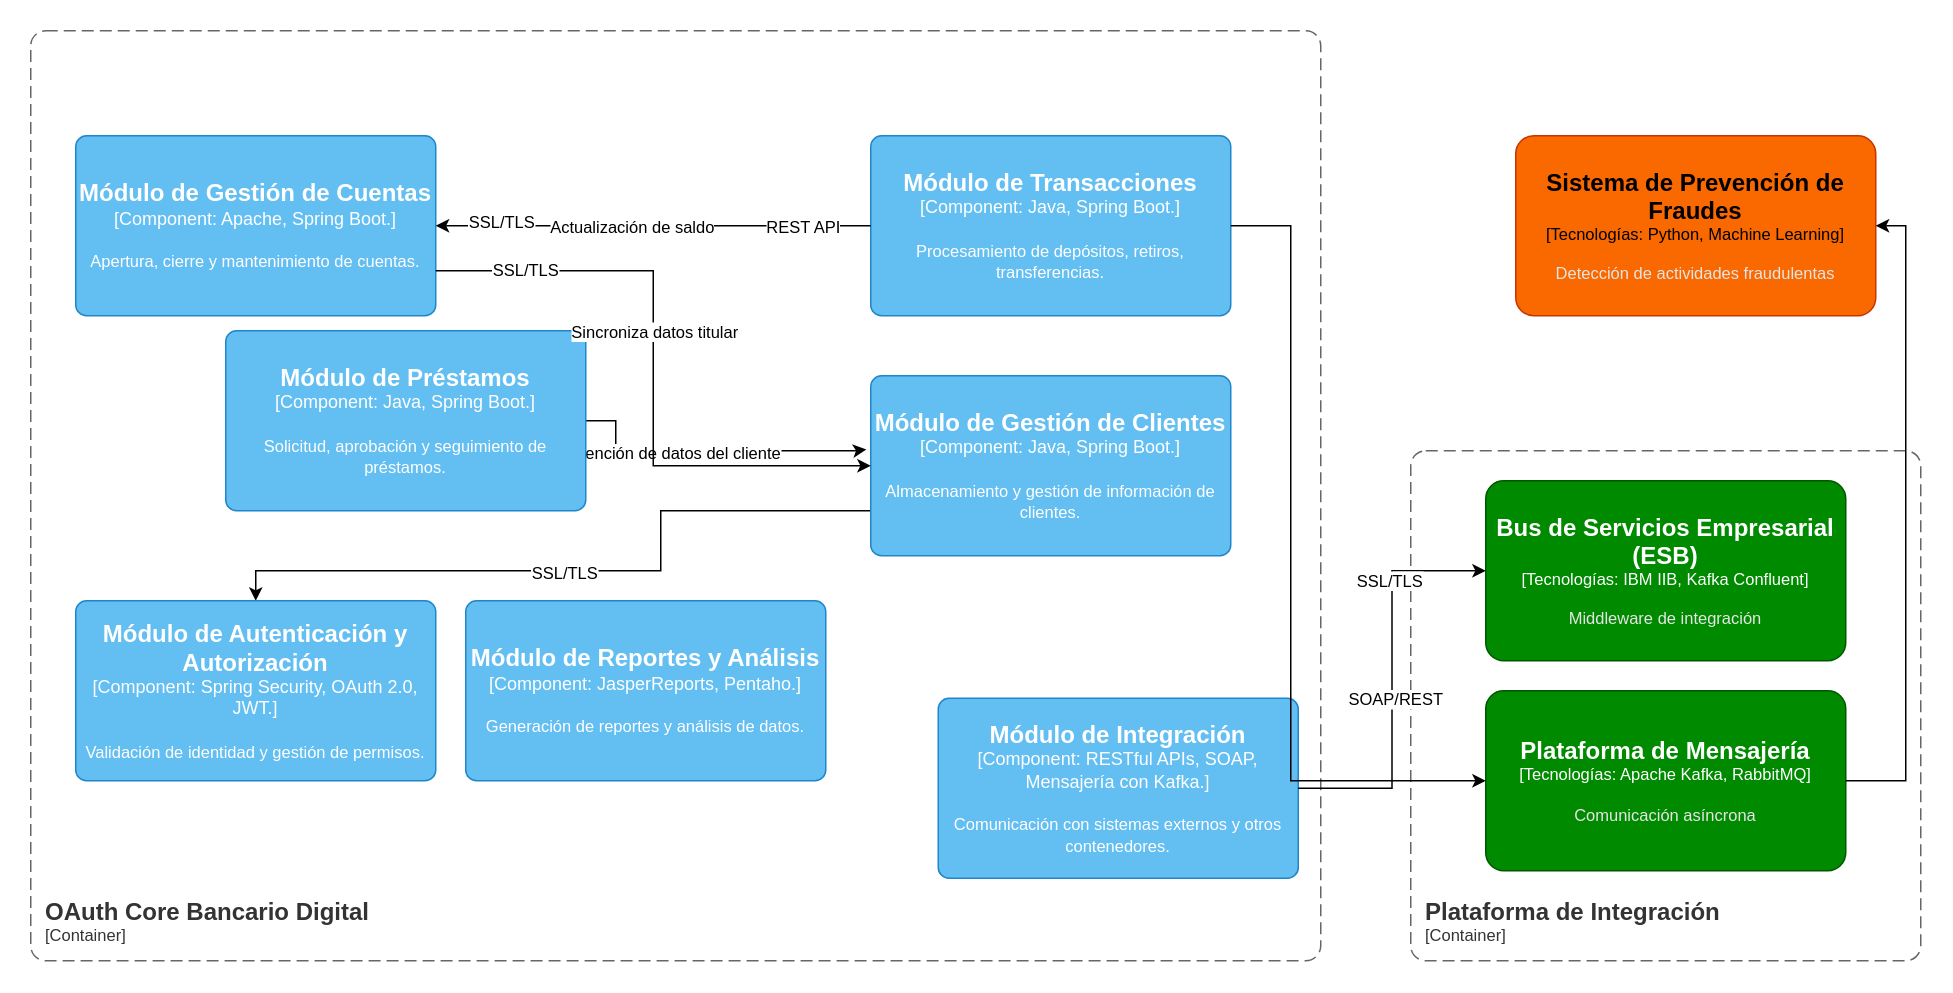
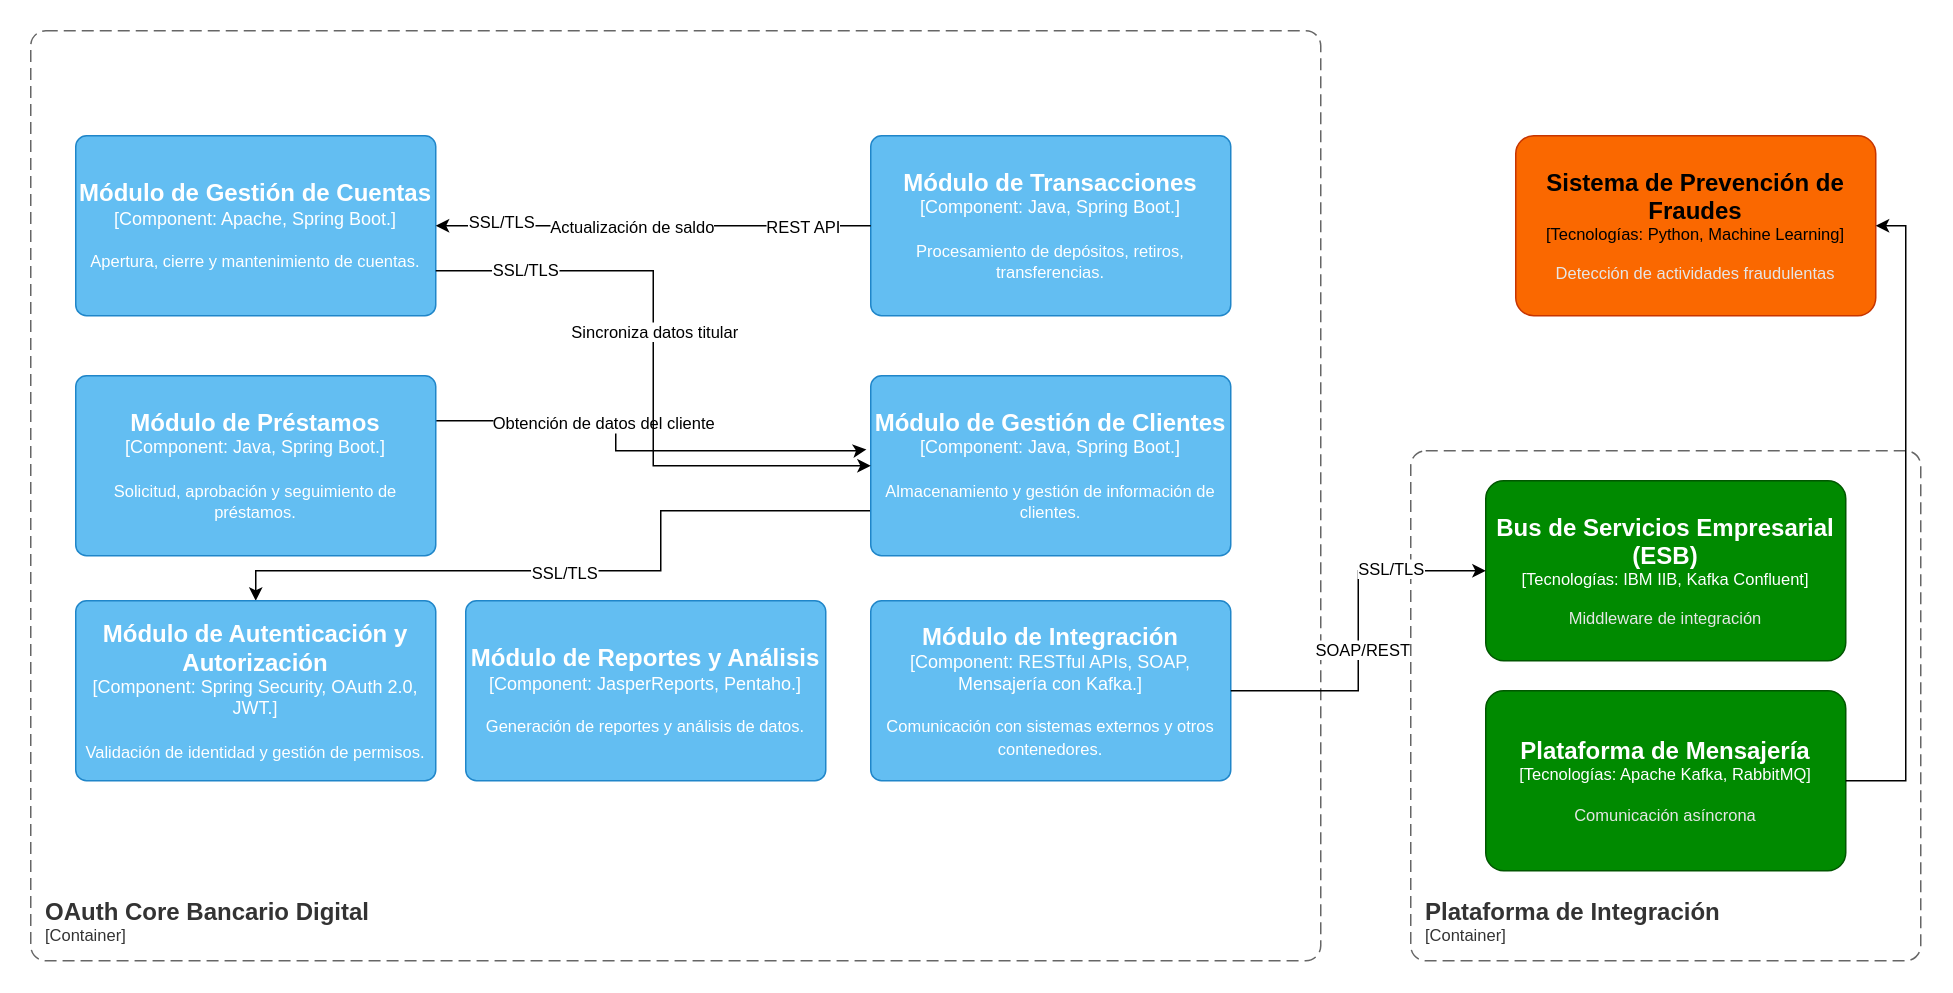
  <mxCell id="0" />
  <mxCell id="1" parent="0" />
  <mxCell id="2" value="&lt;font style=&quot;font-size: 16px&quot;&gt;&lt;b&gt;&lt;div style=&quot;text-align: left&quot;&gt;OAuth Core Bancario Digital&lt;/div&gt;&lt;/b&gt;&lt;/font&gt;&lt;div style=&quot;text-align: left&quot;&gt;[Container]&lt;/div&gt;" style="rounded=1;fontSize=11;whiteSpace=wrap;html=1;dashed=1;arcSize=20;fillColor=none;strokeColor=#666666;fontColor=#333333;labelBackgroundColor=none;align=left;verticalAlign=bottom;labelBorderColor=none;spacingTop=0;spacing=10;dashPattern=8 4;metaEdit=1;rotatable=0;perimeter=rectanglePerimeter;noLabel=0;labelPadding=0;allowArrows=0;connectable=0;expand=0;recursiveResize=0;editable=1;pointerEvents=0;absoluteArcSize=1;points=[[0.25,0,0],[0.5,0,0],[0.75,0,0],[1,0.25,0],[1,0.5,0],[1,0.75,0],[0.75,1,0],[0.5,1,0],[0.25,1,0],[0,0.75,0],[0,0.5,0],[0,0.25,0]];" vertex="1" parent="1"><mxGeometry x="20" y="20" width="860" height="620" as="geometry" /></mxCell>
  <mxCell id="3" value="&lt;font style=&quot;font-size: 16px&quot;&gt;&lt;b&gt;Módulo de Gestión de Cuentas&lt;/b&gt;&lt;/font&gt;&lt;div&gt;[Component: Apache, Spring Boot.]&lt;/div&gt;&lt;br&gt;&lt;div&gt;&lt;font style=&quot;font-size: 11px&quot;&gt;Apertura, cierre y mantenimiento de cuentas.&lt;/font&gt;&lt;/div&gt;" style="rounded=1;whiteSpace=wrap;html=1;labelBackgroundColor=none;fillColor=#63BEF2;fontColor=#ffffff;align=center;arcSize=6;strokeColor=#2086C9;metaEdit=1;resizable=0;points=[[0.25,0,0],[0.5,0,0],[0.75,0,0],[1,0.25,0],[1,0.5,0],[1,0.75,0],[0.75,1,0],[0.5,1,0],[0.25,1,0],[0,0.75,0],[0,0.5,0],[0,0.25,0]];" vertex="1" parent="1"><mxGeometry x="50" y="90" width="240" height="120" as="geometry" /></mxCell>
  <mxCell id="4" value="&lt;font style=&quot;font-size: 16px&quot;&gt;&lt;b&gt;Módulo de Transacciones&lt;/b&gt;&lt;/font&gt;&lt;div&gt;[Component: Java, Spring Boot.]&lt;/div&gt;&lt;br&gt;&lt;div&gt;&lt;font style=&quot;font-size: 11px&quot;&gt;Procesamiento de depósitos, retiros, transferencias.&lt;/font&gt;&lt;/div&gt;" style="rounded=1;whiteSpace=wrap;html=1;labelBackgroundColor=none;fillColor=#63BEF2;fontColor=#ffffff;align=center;arcSize=6;strokeColor=#2086C9;metaEdit=1;resizable=0;points=[[0.25,0,0],[0.5,0,0],[0.75,0,0],[1,0.25,0],[1,0.5,0],[1,0.75,0],[0.75,1,0],[0.5,1,0],[0.25,1,0],[0,0.75,0],[0,0.5,0],[0,0.25,0]];" vertex="1" parent="1"><mxGeometry x="580" y="90" width="240" height="120" as="geometry" /></mxCell>
  <mxCell id="5" style="edgeStyle=orthogonalEdgeStyle;rounded=0;orthogonalLoop=1;jettySize=auto;html=1;entryX=-0.012;entryY=0.41;entryDx=0;entryDy=0;entryPerimeter=0;" edge="1" parent="1" source="7" target="10"><mxGeometry relative="1" as="geometry"><mxPoint x="570" y="290" as="targetPoint" /><Array as="points"><mxPoint x="410" y="280" /><mxPoint x="410" y="300" /><mxPoint x="570" y="300" /></Array></mxGeometry></mxCell>
  <mxCell id="6" value="Obtención de datos del cliente" style="edgeLabel;html=1;align=center;verticalAlign=middle;resizable=0;points=[];" vertex="1" connectable="0" parent="5"><mxGeometry x="-0.277" y="-1" relative="1" as="geometry"><mxPoint as="offset" /></mxGeometry></mxCell>
- <mxCell id="7" value="&lt;font style=&quot;font-size: 16px&quot;&gt;&lt;b&gt;Módulo de Préstamos&lt;/b&gt;&lt;/font&gt;&lt;div&gt;[Component: Java, Spring Boot.]&lt;/div&gt;&lt;br&gt;&lt;div&gt;&lt;font style=&quot;font-size: 11px&quot;&gt;Solicitud, aprobación y seguimiento de préstamos.&lt;/font&gt;&lt;/div&gt;" style="rounded=1;whiteSpace=wrap;html=1;labelBackgroundColor=none;fillColor=#63BEF2;fontColor=#ffffff;align=center;arcSize=6;strokeColor=#2086C9;metaEdit=1;resizable=0;points=[[0.25,0,0],[0.5,0,0],[0.75,0,0],[1,0.25,0],[1,0.5,0],[1,0.75,0],[0.75,1,0],[0.5,1,0],[0.25,1,0],[0,0.75,0],[0,0.5,0],[0,0.25,0]];" vertex="1" parent="1"><mxGeometry x="150" y="220" width="240" height="120" as="geometry" /></mxCell>
+ <mxCell id="7" value="&lt;font style=&quot;font-size: 16px&quot;&gt;&lt;b&gt;Módulo de Préstamos&lt;/b&gt;&lt;/font&gt;&lt;div&gt;[Component: Java, Spring Boot.]&lt;/div&gt;&lt;br&gt;&lt;div&gt;&lt;font style=&quot;font-size: 11px&quot;&gt;Solicitud, aprobación y seguimiento de préstamos.&lt;/font&gt;&lt;/div&gt;" style="rounded=1;whiteSpace=wrap;html=1;labelBackgroundColor=none;fillColor=#63BEF2;fontColor=#ffffff;align=center;arcSize=6;strokeColor=#2086C9;metaEdit=1;resizable=0;points=[[0.25,0,0],[0.5,0,0],[0.75,0,0],[1,0.25,0],[1,0.5,0],[1,0.75,0],[0.75,1,0],[0.5,1,0],[0.25,1,0],[0,0.75,0],[0,0.5,0],[0,0.25,0]];" vertex="1" parent="1"><mxGeometry x="50" y="250" width="240" height="120" as="geometry" /></mxCell>
  <mxCell id="8" style="edgeStyle=orthogonalEdgeStyle;rounded=0;orthogonalLoop=1;jettySize=auto;html=1;exitX=0;exitY=0.75;exitDx=0;exitDy=0;exitPerimeter=0;" edge="1" parent="1" source="10" target="11"><mxGeometry relative="1" as="geometry"><Array as="points"><mxPoint x="440" y="340" /><mxPoint x="440" y="380" /><mxPoint x="170" y="380" /></Array></mxGeometry></mxCell>
  <mxCell id="9" value="SSL/TLS" style="edgeLabel;html=1;align=center;verticalAlign=middle;resizable=0;points=[];" vertex="1" connectable="0" parent="8"><mxGeometry x="0.041" y="1" relative="1" as="geometry"><mxPoint as="offset" /></mxGeometry></mxCell>
  <mxCell id="10" value="&lt;font style=&quot;font-size: 16px&quot;&gt;&lt;b&gt;Módulo de Gestión de Clientes&lt;/b&gt;&lt;/font&gt;&lt;div&gt;[Component: Java, Spring Boot.]&lt;/div&gt;&lt;br&gt;&lt;div&gt;&lt;font style=&quot;font-size: 11px&quot;&gt;Almacenamiento y gestión de información de clientes.&lt;/font&gt;&lt;/div&gt;" style="rounded=1;whiteSpace=wrap;html=1;labelBackgroundColor=none;fillColor=#63BEF2;fontColor=#ffffff;align=center;arcSize=6;strokeColor=#2086C9;metaEdit=1;resizable=0;points=[[0.25,0,0],[0.5,0,0],[0.75,0,0],[1,0.25,0],[1,0.5,0],[1,0.75,0],[0.75,1,0],[0.5,1,0],[0.25,1,0],[0,0.75,0],[0,0.5,0],[0,0.25,0]];" vertex="1" parent="1"><mxGeometry x="580" y="250" width="240" height="120" as="geometry" /></mxCell>
  <mxCell id="11" value="&lt;font style=&quot;font-size: 16px&quot;&gt;&lt;b&gt;Módulo de Autenticación y Autorización&lt;/b&gt;&lt;/font&gt;&lt;div&gt;[Component:  Spring Security, OAuth 2.0, JWT.]&lt;/div&gt;&lt;br&gt;&lt;div&gt;&lt;font style=&quot;font-size: 11px&quot;&gt;Validación de identidad y gestión de permisos.&lt;/font&gt;&lt;/div&gt;" style="rounded=1;whiteSpace=wrap;html=1;labelBackgroundColor=none;fillColor=#63BEF2;fontColor=#ffffff;align=center;arcSize=6;strokeColor=#2086C9;metaEdit=1;resizable=0;points=[[0.25,0,0],[0.5,0,0],[0.75,0,0],[1,0.25,0],[1,0.5,0],[1,0.75,0],[0.75,1,0],[0.5,1,0],[0.25,1,0],[0,0.75,0],[0,0.5,0],[0,0.25,0]];" vertex="1" parent="1"><mxGeometry x="50" y="400" width="240" height="120" as="geometry" /></mxCell>
  <mxCell id="12" style="edgeStyle=orthogonalEdgeStyle;rounded=0;orthogonalLoop=1;jettySize=auto;html=1;entryX=1;entryY=0.5;entryDx=0;entryDy=0;entryPerimeter=0;" edge="1" parent="1" source="4" target="3"><mxGeometry relative="1" as="geometry" /></mxCell>
  <mxCell id="13" value="Actualización de saldo" style="edgeLabel;html=1;align=center;verticalAlign=middle;resizable=0;points=[];" vertex="1" connectable="0" parent="12"><mxGeometry x="0.1" relative="1" as="geometry"><mxPoint as="offset" /></mxGeometry></mxCell>
  <mxCell id="14" value="REST API" style="edgeLabel;html=1;align=center;verticalAlign=middle;resizable=0;points=[];" vertex="1" connectable="0" parent="12"><mxGeometry x="-0.683" relative="1" as="geometry"><mxPoint as="offset" /></mxGeometry></mxCell>
  <mxCell id="15" value="SSL/TLS" style="edgeLabel;html=1;align=center;verticalAlign=middle;resizable=0;points=[];" vertex="1" connectable="0" parent="12"><mxGeometry x="0.703" y="-3" relative="1" as="geometry"><mxPoint as="offset" /></mxGeometry></mxCell>
  <mxCell id="16" value="&lt;font style=&quot;font-size: 16px&quot;&gt;&lt;b&gt;Módulo de Reportes y Análisis&lt;/b&gt;&lt;/font&gt;&lt;div&gt;[Component: JasperReports, Pentaho.]&lt;/div&gt;&lt;br&gt;&lt;div&gt;&lt;font style=&quot;font-size: 11px&quot;&gt;Generación de reportes y análisis de datos.&lt;/font&gt;&lt;/div&gt;" style="rounded=1;whiteSpace=wrap;html=1;labelBackgroundColor=none;fillColor=#63BEF2;fontColor=#ffffff;align=center;arcSize=6;strokeColor=#2086C9;metaEdit=1;resizable=0;points=[[0.25,0,0],[0.5,0,0],[0.75,0,0],[1,0.25,0],[1,0.5,0],[1,0.75,0],[0.75,1,0],[0.5,1,0],[0.25,1,0],[0,0.75,0],[0,0.5,0],[0,0.25,0]];" vertex="1" parent="1"><mxGeometry x="310" y="400" width="240" height="120" as="geometry" /></mxCell>
- <mxCell id="17" value="&lt;font style=&quot;font-size: 16px&quot;&gt;&lt;b&gt;Módulo de Integración&lt;/b&gt;&lt;/font&gt;&lt;div&gt;[Component: RESTful APIs, SOAP, Mensajería con Kafka.]&lt;/div&gt;&lt;br&gt;&lt;div&gt;&lt;font style=&quot;font-size: 11px&quot;&gt;Comunicación con sistemas externos y otros contenedores.&lt;/font&gt;&lt;/div&gt;" style="rounded=1;whiteSpace=wrap;html=1;labelBackgroundColor=none;fillColor=#63BEF2;fontColor=#ffffff;align=center;arcSize=6;strokeColor=#2086C9;metaEdit=1;resizable=0;points=[[0.25,0,0],[0.5,0,0],[0.75,0,0],[1,0.25,0],[1,0.5,0],[1,0.75,0],[0.75,1,0],[0.5,1,0],[0.25,1,0],[0,0.75,0],[0,0.5,0],[0,0.25,0]];" vertex="1" parent="1"><mxGeometry x="625" y="465" width="240" height="120" as="geometry" /></mxCell>
+ <mxCell id="17" value="&lt;font style=&quot;font-size: 16px&quot;&gt;&lt;b&gt;Módulo de Integración&lt;/b&gt;&lt;/font&gt;&lt;div&gt;[Component: RESTful APIs, SOAP, Mensajería con Kafka.]&lt;/div&gt;&lt;br&gt;&lt;div&gt;&lt;font style=&quot;font-size: 11px&quot;&gt;Comunicación con sistemas externos y otros contenedores.&lt;/font&gt;&lt;/div&gt;" style="rounded=1;whiteSpace=wrap;html=1;labelBackgroundColor=none;fillColor=#63BEF2;fontColor=#ffffff;align=center;arcSize=6;strokeColor=#2086C9;metaEdit=1;resizable=0;points=[[0.25,0,0],[0.5,0,0],[0.75,0,0],[1,0.25,0],[1,0.5,0],[1,0.75,0],[0.75,1,0],[0.5,1,0],[0.25,1,0],[0,0.75,0],[0,0.5,0],[0,0.25,0]];" vertex="1" parent="1"><mxGeometry x="580" y="400" width="240" height="120" as="geometry" /></mxCell>
  <mxCell id="18" style="edgeStyle=orthogonalEdgeStyle;rounded=0;orthogonalLoop=1;jettySize=auto;html=1;exitX=1;exitY=0.75;exitDx=0;exitDy=0;exitPerimeter=0;entryX=0;entryY=0.5;entryDx=0;entryDy=0;entryPerimeter=0;" edge="1" parent="1" source="3" target="10"><mxGeometry relative="1" as="geometry" /></mxCell>
  <mxCell id="19" value="Sincroniza datos titular" style="edgeLabel;html=1;align=center;verticalAlign=middle;resizable=0;points=[];" vertex="1" connectable="0" parent="18"><mxGeometry x="-0.119" relative="1" as="geometry"><mxPoint as="offset" /></mxGeometry></mxCell>
  <mxCell id="20" value="SSL/TLS" style="edgeLabel;html=1;align=center;verticalAlign=middle;resizable=0;points=[];" vertex="1" connectable="0" parent="18"><mxGeometry x="-0.717" y="1" relative="1" as="geometry"><mxPoint as="offset" /></mxGeometry></mxCell>
  <mxCell id="21" value="&lt;font style=&quot;font-size: 16px&quot;&gt;&lt;b&gt;Bus de Servicios Empresarial (ESB)&lt;/b&gt;&lt;/font&gt;&lt;div&gt;[Tecnologías: IBM IIB,  Kafka Confluent]&lt;/div&gt;&lt;br&gt;&lt;div&gt;&lt;font style=&quot;font-size: 11px&quot;&gt;&lt;font color=&quot;#E6E6E6&quot;&gt;Middleware de integración&lt;/font&gt;&lt;/div&gt;" style="rounded=1;whiteSpace=wrap;html=1;fontSize=11;labelBackgroundColor=none;fillColor=#008a00;fontColor=#ffffff;align=center;arcSize=10;strokeColor=#005700;metaEdit=1;resizable=0;points=[[0.25,0,0],[0.5,0,0],[0.75,0,0],[1,0.25,0],[1,0.5,0],[1,0.75,0],[0.75,1,0],[0.5,1,0],[0.25,1,0],[0,0.75,0],[0,0.5,0],[0,0.25,0]];" vertex="1" parent="1"><mxGeometry x="990" y="320" width="240" height="120" as="geometry" /></mxCell>
  <mxCell id="22" value="&lt;font style=&quot;font-size: 16px&quot;&gt;&lt;b&gt;Plataforma de Mensajería&lt;/b&gt;&lt;/font&gt;&lt;div&gt;[Tecnologías: Apache Kafka, RabbitMQ]&lt;/div&gt;&lt;br&gt;&lt;div&gt;&lt;font style=&quot;font-size: 11px&quot;&gt;&lt;font color=&quot;#E6E6E6&quot;&gt;Comunicación asíncrona&lt;/font&gt;&lt;/div&gt;" style="rounded=1;whiteSpace=wrap;html=1;fontSize=11;labelBackgroundColor=none;fillColor=#008a00;fontColor=#ffffff;align=center;arcSize=10;strokeColor=#005700;metaEdit=1;resizable=0;points=[[0.25,0,0],[0.5,0,0],[0.75,0,0],[1,0.25,0],[1,0.5,0],[1,0.75,0],[0.75,1,0],[0.5,1,0],[0.25,1,0],[0,0.75,0],[0,0.5,0],[0,0.25,0]];" vertex="1" parent="1"><mxGeometry x="990" y="460" width="240" height="120" as="geometry" /></mxCell>
  <mxCell id="23" value="&lt;font style=&quot;font-size: 16px&quot;&gt;&lt;b&gt;&lt;div style=&quot;text-align: left&quot;&gt;Plataforma de Integración&lt;/div&gt;&lt;/b&gt;&lt;/font&gt;&lt;div style=&quot;text-align: left&quot;&gt;[Container]&lt;/div&gt;" style="rounded=1;fontSize=11;whiteSpace=wrap;html=1;dashed=1;arcSize=20;fillColor=none;strokeColor=#666666;fontColor=#333333;labelBackgroundColor=none;align=left;verticalAlign=bottom;labelBorderColor=none;spacingTop=0;spacing=10;dashPattern=8 4;metaEdit=1;rotatable=0;perimeter=rectanglePerimeter;noLabel=0;labelPadding=0;allowArrows=0;connectable=0;expand=0;recursiveResize=0;editable=1;pointerEvents=0;absoluteArcSize=1;points=[[0.25,0,0],[0.5,0,0],[0.75,0,0],[1,0.25,0],[1,0.5,0],[1,0.75,0],[0.75,1,0],[0.5,1,0],[0.25,1,0],[0,0.75,0],[0,0.5,0],[0,0.25,0]];" vertex="1" parent="1"><mxGeometry x="940" y="300" width="340" height="340" as="geometry" /></mxCell>
  <mxCell id="24" style="edgeStyle=orthogonalEdgeStyle;rounded=0;orthogonalLoop=1;jettySize=auto;html=1;entryX=0;entryY=0.5;entryDx=0;entryDy=0;entryPerimeter=0;" edge="1" parent="1" source="17" target="21"><mxGeometry relative="1" as="geometry" /></mxCell>
  <mxCell id="25" value="SOAP/REST" style="edgeLabel;html=1;align=center;verticalAlign=middle;resizable=0;points=[];" vertex="1" connectable="0" parent="24"><mxGeometry x="-0.1" y="-2" relative="1" as="geometry"><mxPoint as="offset" /></mxGeometry></mxCell>
  <mxCell id="26" value="SSL/TLS" style="edgeLabel;html=1;align=center;verticalAlign=middle;resizable=0;points=[];" vertex="1" connectable="0" parent="24"><mxGeometry x="0.488" y="2" relative="1" as="geometry"><mxPoint as="offset" /></mxGeometry></mxCell>
  <mxCell id="27" value="&lt;font style=&quot;font-size: 16px&quot;&gt;&lt;b&gt;Sistema de Prevención de Fraudes&lt;/b&gt;&lt;/font&gt;&lt;div&gt;[Tecnologías: Python, Machine Learning]&lt;/div&gt;&lt;br&gt;&lt;div&gt;&lt;font style=&quot;font-size: 11px&quot;&gt;&lt;font color=&quot;#E6E6E6&quot;&gt;Detección de actividades fraudulentas&lt;/font&gt;&lt;/div&gt;" style="rounded=1;whiteSpace=wrap;html=1;fontSize=11;labelBackgroundColor=none;fillColor=#fa6800;fontColor=#000000;align=center;arcSize=10;strokeColor=#C73500;metaEdit=1;resizable=0;points=[[0.25,0,0],[0.5,0,0],[0.75,0,0],[1,0.25,0],[1,0.5,0],[1,0.75,0],[0.75,1,0],[0.5,1,0],[0.25,1,0],[0,0.75,0],[0,0.5,0],[0,0.25,0]];" vertex="1" parent="1"><mxGeometry x="1010" y="90" width="240" height="120" as="geometry" /></mxCell>
- <mxCell id="28" style="edgeStyle=orthogonalEdgeStyle;rounded=0;orthogonalLoop=1;jettySize=auto;html=1;entryX=0;entryY=0.5;entryDx=0;entryDy=0;entryPerimeter=0;" edge="1" parent="1" source="4" target="22"><mxGeometry relative="1" as="geometry"><Array as="points"><mxPoint x="860" y="150" /><mxPoint x="860" y="520" /></Array></mxGeometry></mxCell>
  <mxCell id="29" style="edgeStyle=orthogonalEdgeStyle;rounded=0;orthogonalLoop=1;jettySize=auto;html=1;exitX=1;exitY=0.5;exitDx=0;exitDy=0;exitPerimeter=0;entryX=1;entryY=0.5;entryDx=0;entryDy=0;entryPerimeter=0;" edge="1" parent="1" source="22" target="27"><mxGeometry relative="1" as="geometry" /></mxCell>
